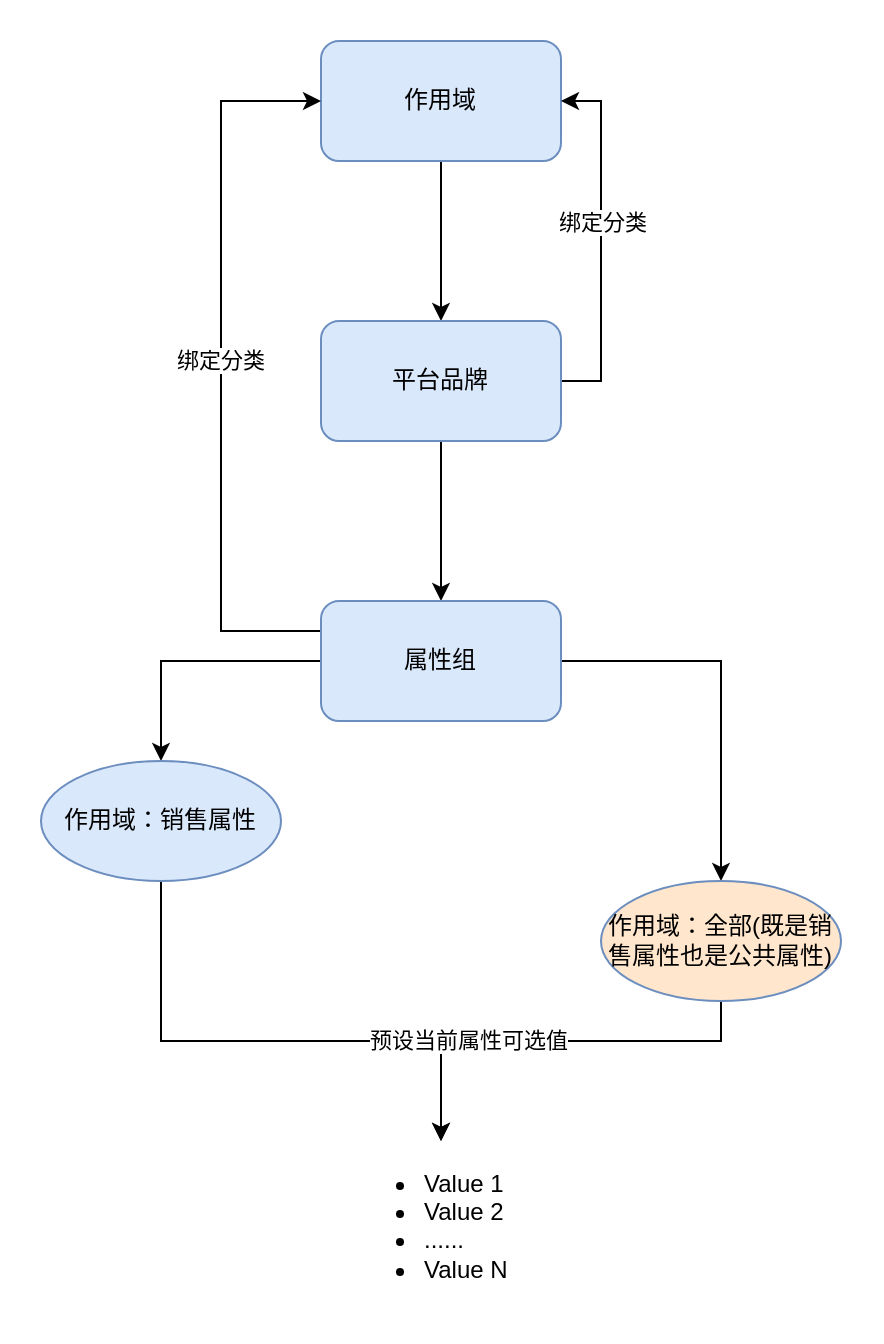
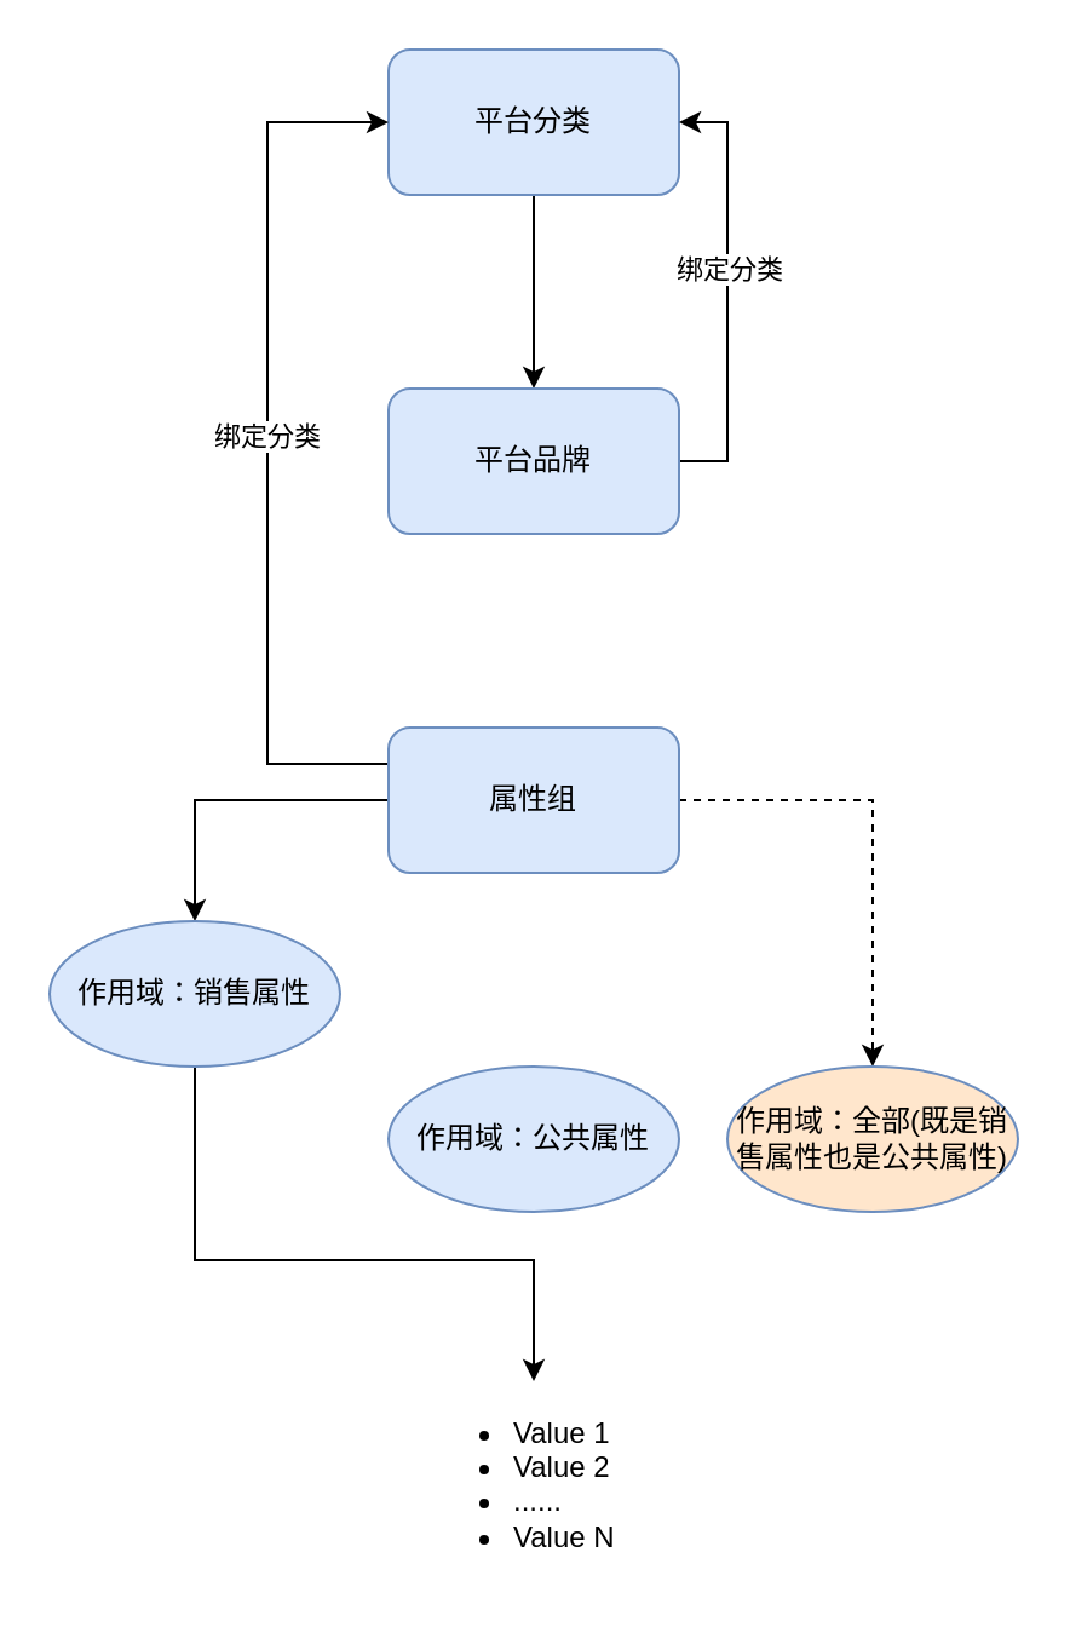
  <mxCell id="0" />
  <mxCell id="1" parent="0" />
  <mxCell id="2" value="" style="edgeStyle=orthogonalEdgeStyle;rounded=0;orthogonalLoop=1;jettySize=auto;html=1;" edge="1" parent="1" source="3" target="7"><mxGeometry relative="1" as="geometry" /></mxCell>
- <mxCell id="3" value="作用域" style="rounded=1;whiteSpace=wrap;html=1;fillColor=#dae8fc;strokeColor=#6c8ebf;" vertex="1" parent="1"><mxGeometry x="160" y="20" width="120" height="60" as="geometry" /></mxCell>
- <mxCell id="4" value="" style="edgeStyle=orthogonalEdgeStyle;rounded=0;orthogonalLoop=1;jettySize=auto;html=1;" edge="1" parent="1" source="7" target="11"><mxGeometry relative="1" as="geometry" /></mxCell>
+ <mxCell id="3" value="平台分类" style="rounded=1;whiteSpace=wrap;html=1;fillColor=#dae8fc;strokeColor=#6c8ebf;" vertex="1" parent="1"><mxGeometry x="160" y="20" width="120" height="60" as="geometry" /></mxCell>
  <mxCell id="5" style="edgeStyle=orthogonalEdgeStyle;rounded=0;orthogonalLoop=1;jettySize=auto;html=1;entryX=1;entryY=0.5;entryDx=0;entryDy=0;" edge="1" parent="1" source="7" target="3"><mxGeometry relative="1" as="geometry"><Array as="points"><mxPoint x="300" y="190" /><mxPoint x="300" y="50" /></Array></mxGeometry></mxCell>
  <mxCell id="6" value="绑定分类" style="edgeLabel;html=1;align=center;verticalAlign=middle;resizable=0;points=[];" vertex="1" connectable="0" parent="5"><mxGeometry x="0.367" relative="1" as="geometry"><mxPoint y="23" as="offset" /></mxGeometry></mxCell>
  <mxCell id="7" value="平台品牌" style="rounded=1;whiteSpace=wrap;html=1;fillColor=#dae8fc;strokeColor=#6c8ebf;" vertex="1" parent="1"><mxGeometry x="160" y="160" width="120" height="60" as="geometry" /></mxCell>
  <mxCell id="8" value="" style="edgeStyle=orthogonalEdgeStyle;rounded=0;orthogonalLoop=1;jettySize=auto;html=1;" edge="1" parent="1" source="11" target="13"><mxGeometry relative="1" as="geometry" /></mxCell>
- <mxCell id="9" value="" style="edgeStyle=orthogonalEdgeStyle;rounded=0;orthogonalLoop=1;jettySize=auto;html=1;" edge="1" parent="1" source="11" target="15"><mxGeometry relative="1" as="geometry" /></mxCell>
+ <mxCell id="9" value="" style="edgeStyle=orthogonalEdgeStyle;rounded=0;orthogonalLoop=1;jettySize=auto;html=1;dashed=1;" edge="1" parent="1" source="11" target="15"><mxGeometry relative="1" as="geometry" /></mxCell>
  <mxCell id="10" value="绑定分类" style="edgeStyle=orthogonalEdgeStyle;rounded=0;orthogonalLoop=1;jettySize=auto;html=1;exitX=0;exitY=0.25;exitDx=0;exitDy=0;entryX=0;entryY=0.5;entryDx=0;entryDy=0;" edge="1" parent="1" source="11" target="3"><mxGeometry x="0.014" relative="1" as="geometry"><Array as="points"><mxPoint x="110" y="315" /><mxPoint x="110" y="50" /></Array><mxPoint as="offset" /></mxGeometry></mxCell>
  <mxCell id="11" value="属性组" style="rounded=1;whiteSpace=wrap;html=1;fillColor=#dae8fc;strokeColor=#6c8ebf;" vertex="1" parent="1"><mxGeometry x="160" y="300" width="120" height="60" as="geometry" /></mxCell>
  <mxCell id="12" style="edgeStyle=orthogonalEdgeStyle;rounded=0;orthogonalLoop=1;jettySize=auto;html=1;entryX=0.5;entryY=0;entryDx=0;entryDy=0;" edge="1" parent="1" source="13" target="17"><mxGeometry relative="1" as="geometry"><Array as="points"><mxPoint x="80" y="520" /><mxPoint x="220" y="520" /></Array></mxGeometry></mxCell>
  <mxCell id="13" value="作用域：销售属性" style="ellipse;whiteSpace=wrap;html=1;fillColor=#dae8fc;strokeColor=#6c8ebf;rounded=1;" vertex="1" parent="1"><mxGeometry x="20" y="380" width="120" height="60" as="geometry" /></mxCell>
- <mxCell id="14" value="预设当前属性可选值" style="edgeStyle=orthogonalEdgeStyle;rounded=0;orthogonalLoop=1;jettySize=auto;html=1;entryX=0.5;entryY=0;entryDx=0;entryDy=0;" edge="1" parent="1" source="15" target="17"><mxGeometry x="0.391" relative="1" as="geometry"><Array as="points"><mxPoint x="360" y="520" /><mxPoint x="220" y="520" /></Array><mxPoint as="offset" /></mxGeometry></mxCell>
  <mxCell id="15" value="作用域：全部(既是销售属性也是公共属性)" style="ellipse;whiteSpace=wrap;html=1;fillColor=#ffe6cc;strokeColor=#6c8ebf;rounded=1;" vertex="1" parent="1"><mxGeometry x="300" y="440" width="120" height="60" as="geometry" /></mxCell>
+ <mxCell id="16" value="作用域：公共属性" style="ellipse;whiteSpace=wrap;html=1;fillColor=#dae8fc;strokeColor=#6c8ebf;rounded=1;" vertex="1" parent="1"><mxGeometry x="160" y="440" width="120" height="60" as="geometry" /></mxCell>
  <mxCell id="17" value="&lt;ul&gt;&lt;li&gt;Value 1&lt;/li&gt;&lt;li&gt;Value 2&lt;/li&gt;&lt;li&gt;......&lt;/li&gt;&lt;li&gt;Value N&lt;/li&gt;&lt;/ul&gt;" style="text;strokeColor=none;fillColor=none;html=1;whiteSpace=wrap;verticalAlign=middle;overflow=hidden;" vertex="1" parent="1"><mxGeometry x="170" y="570" width="100" height="80" as="geometry" /></mxCell>
